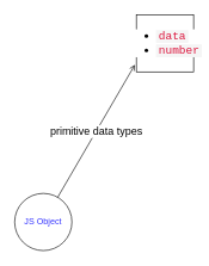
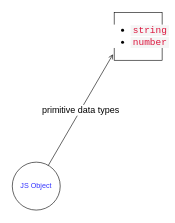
  <mxCell id="0" />
  <mxCell id="1" parent="0" />
  <mxCell id="2" value="&lt;font color=&quot;#3333ff&quot;&gt;JS Object&lt;/font&gt;" style="ellipse;whiteSpace=wrap;html=1;aspect=fixed;" vertex="1" parent="1"><mxGeometry x="20" y="270" width="80" height="80" as="geometry" /></mxCell>
- <mxCell id="3" value="&lt;ul style=&quot;box-sizing: inherit; color: rgb(0, 0, 0); font-family: Verdana, sans-serif; font-size: 15px; text-align: start; background-color: rgb(255, 255, 255);&quot;&gt;&lt;li style=&quot;box-sizing: inherit;&quot;&gt;&lt;code style=&quot;box-sizing: inherit; font-family: Consolas, Menlo, &amp;quot;courier new&amp;quot;, monospace; font-size: 15.75px; color: crimson; background-color: rgba(222, 222, 222, 0.3); padding-left: 4px; padding-right: 4px;&quot; class=&quot;w3-codespan&quot;&gt;data&lt;/code&gt;&lt;/li&gt;&lt;li style=&quot;box-sizing: inherit;&quot;&gt;&lt;code style=&quot;box-sizing: inherit; font-family: Consolas, Menlo, &amp;quot;courier new&amp;quot;, monospace; font-size: 15.75px; color: crimson; background-color: rgba(222, 222, 222, 0.3); padding-left: 4px; padding-right: 4px;&quot; class=&quot;w3-codespan&quot;&gt;number&lt;/code&gt;&lt;/li&gt;&lt;/ul&gt;" style="whiteSpace=wrap;html=1;aspect=fixed;fontColor=#3333FF;" vertex="1" parent="1"><mxGeometry x="190" y="20" width="80" height="80" as="geometry" /></mxCell>
+ <mxCell id="3" value="&lt;ul style=&quot;box-sizing: inherit; color: rgb(0, 0, 0); font-family: Verdana, sans-serif; font-size: 15px; text-align: start; background-color: rgb(255, 255, 255);&quot;&gt;&lt;li style=&quot;box-sizing: inherit;&quot;&gt;&lt;code style=&quot;box-sizing: inherit; font-family: Consolas, Menlo, &amp;quot;courier new&amp;quot;, monospace; font-size: 15.75px; color: crimson; background-color: rgba(222, 222, 222, 0.3); padding-left: 4px; padding-right: 4px;&quot; class=&quot;w3-codespan&quot;&gt;string&lt;/code&gt;&lt;/li&gt;&lt;li style=&quot;box-sizing: inherit;&quot;&gt;&lt;code style=&quot;box-sizing: inherit; font-family: Consolas, Menlo, &amp;quot;courier new&amp;quot;, monospace; font-size: 15.75px; color: crimson; background-color: rgba(222, 222, 222, 0.3); padding-left: 4px; padding-right: 4px;&quot; class=&quot;w3-codespan&quot;&gt;number&lt;/code&gt;&lt;/li&gt;&lt;/ul&gt;" style="whiteSpace=wrap;html=1;aspect=fixed;fontColor=#3333FF;" vertex="1" parent="1"><mxGeometry x="190" y="20" width="80" height="80" as="geometry" /></mxCell>
  <mxCell id="4" value="&lt;span style=&quot;color: rgb(0, 0, 0); font-family: Verdana, sans-serif; font-size: 15px; text-align: start;&quot;&gt;primitive data types&lt;/span&gt;" style="endArrow=open;html=1;rounded=0;fontColor=#3333FF;entryX=-0.025;entryY=0.875;entryDx=0;entryDy=0;entryPerimeter=0;" edge="1" parent="1" source="2" target="3"><mxGeometry width="50" height="50" relative="1" as="geometry"><mxPoint x="250" y="200" as="sourcePoint" /><mxPoint x="300" y="150" as="targetPoint" /></mxGeometry></mxCell>
